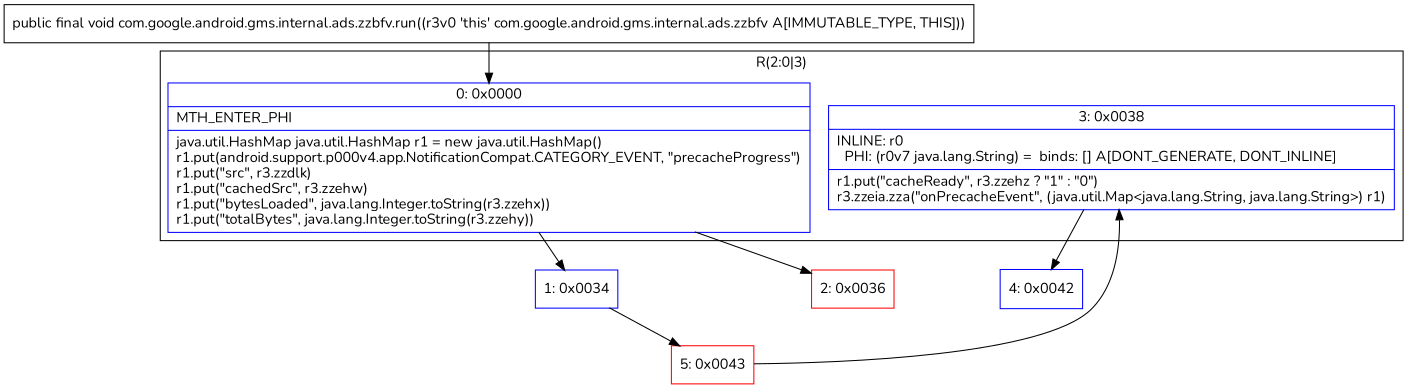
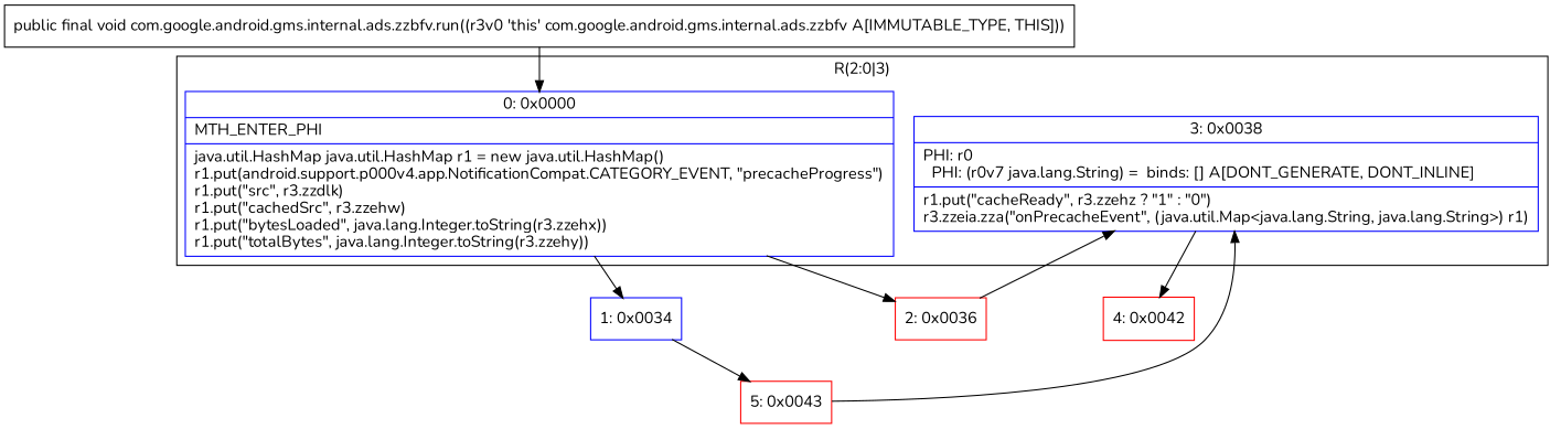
  digraph {
    fontname=Nunito
    node [color=blue fontname=Nunito shape=record]
    edge [fontname=Nunito]
    n1 [label="{0\:\ 0x0000|MTH_ENTER_PHI\l|java.util.HashMap java.util.HashMap r1 = new java.util.HashMap()\lr1.put(android.support.p000v4.app.NotificationCompat.CATEGORY_EVENT, \"precacheProgress\")\lr1.put(\"src\", r3.zzdlk)\lr1.put(\"cachedSrc\", r3.zzehw)\lr1.put(\"bytesLoaded\", java.lang.Integer.toString(r3.zzehx))\lr1.put(\"totalBytes\", java.lang.Integer.toString(r3.zzehy))\l}"]
-   n2 [label="{3\:\ 0x0038|INLINE: r0 \l  PHI: (r0v7 java.lang.String) =  binds: [] A[DONT_GENERATE, DONT_INLINE]\l|r1.put(\"cacheReady\", r3.zzehz ? \"1\" : \"0\")\lr3.zzeia.zza(\"onPrecacheEvent\", (java.util.Map\<java.lang.String, java.lang.String\>) r1)\l}"]
+   n2 [label="{3\:\ 0x0038|PHI: r0 \l  PHI: (r0v7 java.lang.String) =  binds: [] A[DONT_GENERATE, DONT_INLINE]\l|r1.put(\"cacheReady\", r3.zzehz ? \"1\" : \"0\")\lr3.zzeia.zza(\"onPrecacheEvent\", (java.util.Map\<java.lang.String, java.lang.String\>) r1)\l}"]
    n3 [label="{1\:\ 0x0034}"]
    n4 [color=red label="{2\:\ 0x0036}"]
-   n5 [label="{4\:\ 0x0042}"]
+   n5 [color=red label="{4\:\ 0x0042}"]
    n6 [color=red label="{5\:\ 0x0043}"]
    n7 [label="{public final void com.google.android.gms.internal.ads.zzbfv.run((r3v0 'this' com.google.android.gms.internal.ads.zzbfv A[IMMUTABLE_TYPE, THIS])) }" color=""]
    subgraph cluster_1 {
      label="R(2:0|3)"
      n1
      n2
    }
    n1 -> n3
    n1 -> n4
    n2 -> n5
    n3 -> n6
+   n4 -> n2
    n6 -> n2
    n7 -> n1
  }
